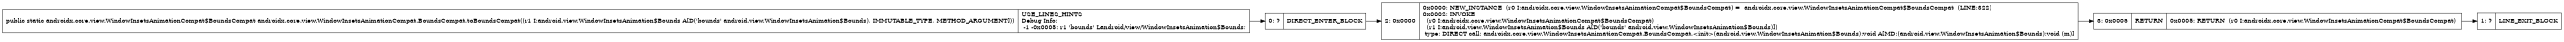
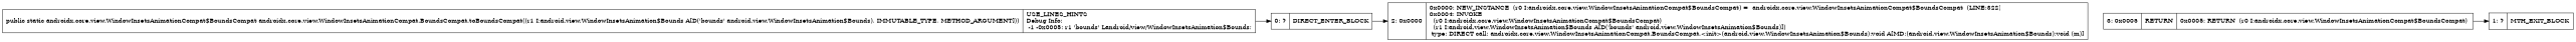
  digraph {
    rankdir=LR
    node [shape=record]
    n1 [label="{0\:\ ?|DIRECT_ENTER_BLOCK\l}"]
-   n2 [label="{2\:\ 0x0000|0x0000: NEW_INSTANCE  (r0 I:androidx.core.view.WindowInsetsAnimationCompat$BoundsCompat) =  androidx.core.view.WindowInsetsAnimationCompat$BoundsCompat  (LINE:322)\l0x0002: INVOKE  \l  (r0 I:androidx.core.view.WindowInsetsAnimationCompat$BoundsCompat)\l  (r1 I:android.view.WindowInsetsAnimation$Bounds A[D('bounds' android.view.WindowInsetsAnimation$Bounds)])\l type: DIRECT call: androidx.core.view.WindowInsetsAnimationCompat.BoundsCompat.\<init\>(android.view.WindowInsetsAnimation$Bounds):void A[MD:(android.view.WindowInsetsAnimation$Bounds):void (m)]\l}"]
+   n2 [label="{2\:\ 0x0000|0x0000: NEW_INSTANCE  (r0 I:androidx.core.view.WindowInsetsAnimationCompat$BoundsCompat) =  androidx.core.view.WindowInsetsAnimationCompat$BoundsCompat  (LINE:322)\l0x0004: INVOKE  \l  (r0 I:androidx.core.view.WindowInsetsAnimationCompat$BoundsCompat)\l  (r1 I:android.view.WindowInsetsAnimation$Bounds A[D('bounds' android.view.WindowInsetsAnimation$Bounds)])\l type: DIRECT call: androidx.core.view.WindowInsetsAnimationCompat.BoundsCompat.\<init\>(android.view.WindowInsetsAnimation$Bounds):void A[MD:(android.view.WindowInsetsAnimation$Bounds):void (m)]\l}"]
    n3 [label="{3\:\ 0x0005|RETURN\l|0x0005: RETURN  (r0 I:androidx.core.view.WindowInsetsAnimationCompat$BoundsCompat) \l}"]
-   n4 [label="{1\:\ ?|LINE_EXIT_BLOCK\l}"]
+   n4 [label="{1\:\ ?|MTH_EXIT_BLOCK\l}"]
    n5 [label="{public static androidx.core.view.WindowInsetsAnimationCompat$BoundsCompat androidx.core.view.WindowInsetsAnimationCompat.BoundsCompat.toBoundsCompat((r1 I:android.view.WindowInsetsAnimation$Bounds A[D('bounds' android.view.WindowInsetsAnimation$Bounds), IMMUTABLE_TYPE, METHOD_ARGUMENT]))  | USE_LINES_HINTS\lDebug Info:\l  \-1 \-0x0005: r1 'bounds' Landroid\/view\/WindowInsetsAnimation$Bounds;\l}"]
    n1 -> n2
-   n2 -> n3
    n3 -> n4
    n5 -> n1
  }
